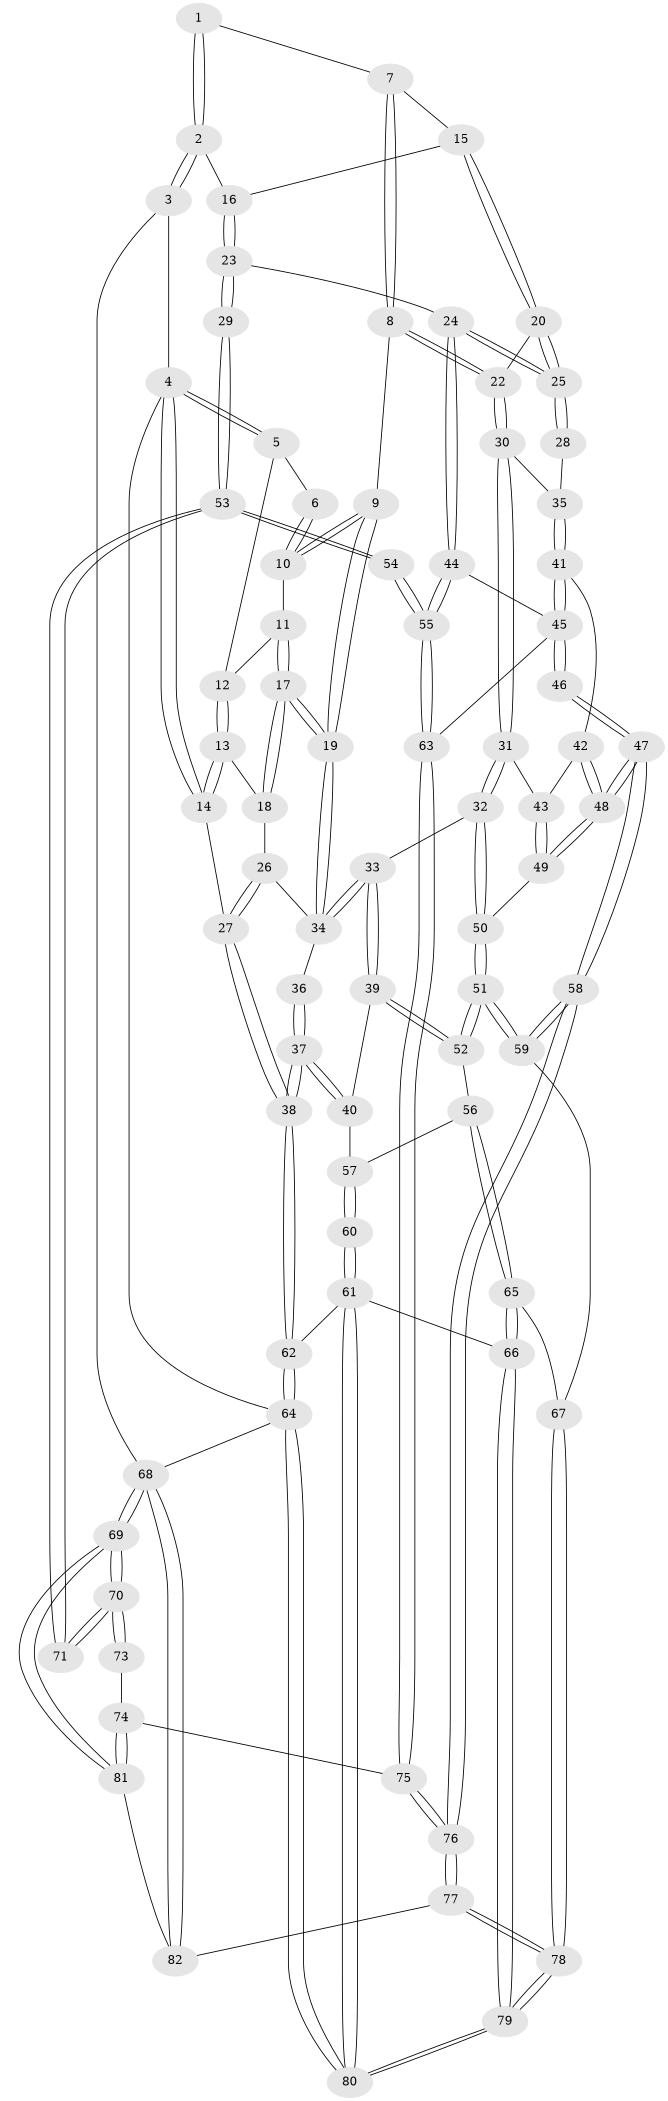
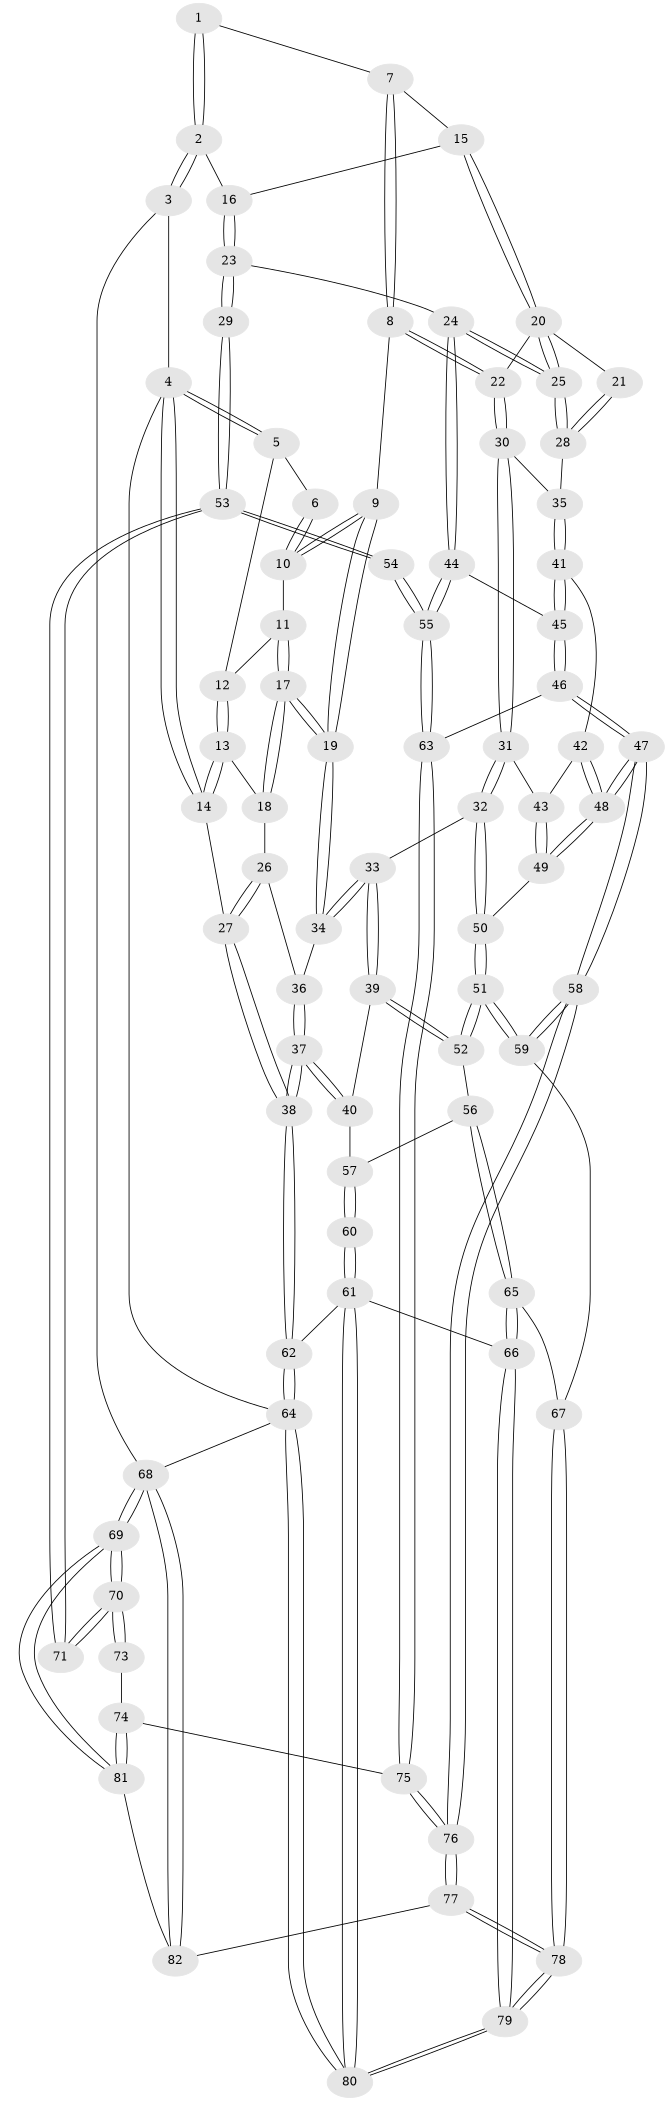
  graph {
    node [color=gray90 style=filled]
    1
    2
    7
    3
    16
    8
    15
    4
    68
    23
    5
    14
    64
    29
    53
    69
    82
    6
    12
    27
    80
    10
    13
    11
    9
    22
    20
    19
    30
    34
    17
    18
    26
    38
+   21
    25
    24
    36
    28
    35
    31
    44
    45
    55
    37
    62
    41
    54
    71
    32
    43
    33
    50
    49
    39
    51
    40
    52
    42
    57
    56
    60
    48
    46
    63
    47
    58
    75
    59
    76
    67
    65
    66
    61
    77
    78
    79
    70
    81
    73
    74
    1 -- 2
    1 -- 2
    1 -- 7
    2 -- 3
    2 -- 3
    2 -- 16
    7 -- 8
    7 -- 8
    7 -- 15
    3 -- 4
    3 -- 68
    16 -- 23
    16 -- 23
    8 -- 9
    8 -- 22
    8 -- 22
    15 -- 16
    15 -- 20
    15 -- 20
    4 -- 5
    4 -- 5
    4 -- 14
    4 -- 14
    4 -- 64
    68 -- 69
    68 -- 69
    68 -- 82
    68 -- 82
    23 -- 29
    23 -- 29
    23 -- 24
    5 -- 6
    5 -- 12
    14 -- 27
    64 -- 68
    64 -- 80
    64 -- 80
    29 -- 53
    29 -- 53
    53 -- 54
    53 -- 54
    53 -- 71
    53 -- 71
    69 -- 70
    69 -- 70
    69 -- 81
    69 -- 81
    6 -- 10
    6 -- 10
    12 -- 13
    12 -- 13
    27 -- 38
    27 -- 38
    10 -- 11
    13 -- 14
    13 -- 14
    13 -- 18
    11 -- 12
    11 -- 17
    11 -- 17
    9 -- 10
    9 -- 10
    9 -- 19
    9 -- 19
    22 -- 30
    22 -- 30
    20 -- 22
+   20 -- 21
    20 -- 25
    20 -- 25
    19 -- 34
    19 -- 34
    30 -- 35
    30 -- 31
    30 -- 31
    34 -- 36
    17 -- 19
    17 -- 19
    17 -- 18
    17 -- 18
    18 -- 26
    26 -- 27
    26 -- 27
-   26 -- 34
+   26 -- 36
    38 -- 62
    38 -- 62
+   21 -- 28
+   21 -- 28
    25 -- 28
    25 -- 28
    24 -- 25
    24 -- 25
    24 -- 44
    24 -- 44
    36 -- 37
    36 -- 37
    28 -- 35
    35 -- 41
    35 -- 41
    31 -- 32
    31 -- 32
    31 -- 43
    44 -- 45
    44 -- 55
    44 -- 55
    45 -- 46
    45 -- 46
    55 -- 63
    55 -- 63
    37 -- 38
    37 -- 38
    37 -- 40
    37 -- 40
    62 -- 64
    62 -- 64
    41 -- 45
    41 -- 45
    41 -- 42
    54 -- 55
    54 -- 55
    32 -- 33
    32 -- 50
    32 -- 50
    43 -- 49
    43 -- 49
    33 -- 34
    33 -- 34
    33 -- 39
    33 -- 39
    50 -- 51
    50 -- 51
    49 -- 50
    39 -- 40
    39 -- 52
    39 -- 52
    51 -- 52
    51 -- 52
    51 -- 59
    51 -- 59
    40 -- 57
    52 -- 56
    42 -- 43
    42 -- 48
    42 -- 48
    57 -- 60
    57 -- 60
    56 -- 57
    56 -- 65
    56 -- 65
    60 -- 61
    60 -- 61
    48 -- 49
    48 -- 49
-   45 -- 63
+   46 -- 63
    46 -- 47
    46 -- 47
    63 -- 75
    63 -- 75
    47 -- 48
    47 -- 48
    47 -- 58
    47 -- 58
    58 -- 59
    58 -- 59
    58 -- 76
    58 -- 76
    75 -- 76
    75 -- 76
    59 -- 67
    76 -- 77
    76 -- 77
    67 -- 78
    67 -- 78
    65 -- 67
    65 -- 66
    65 -- 66
    66 -- 79
    66 -- 79
    61 -- 80
    61 -- 80
    61 -- 62
    61 -- 66
    77 -- 82
    77 -- 78
    77 -- 78
    78 -- 79
    78 -- 79
    79 -- 80
    79 -- 80
    70 -- 71
    70 -- 71
    70 -- 73
    70 -- 73
    81 -- 82
    73 -- 74
    74 -- 75
    74 -- 81
    74 -- 81
  }
